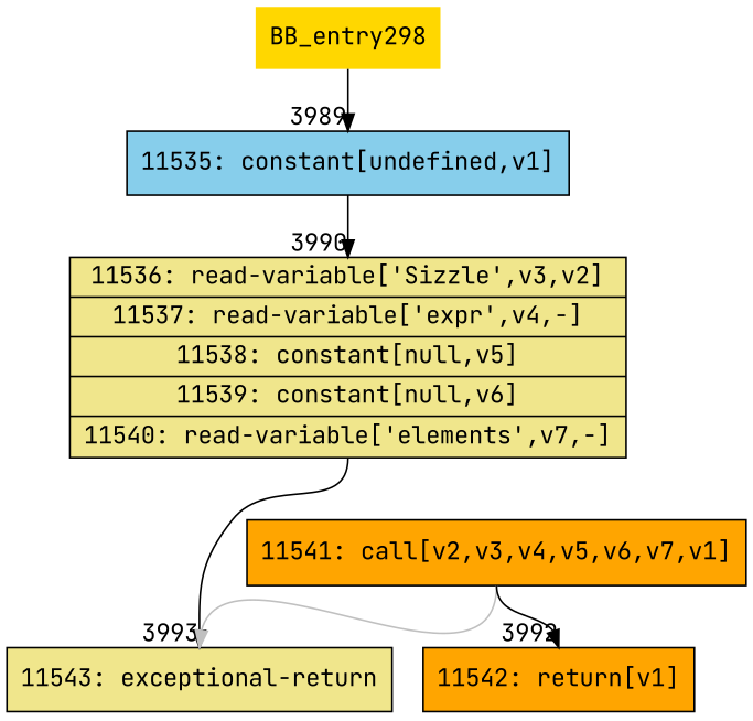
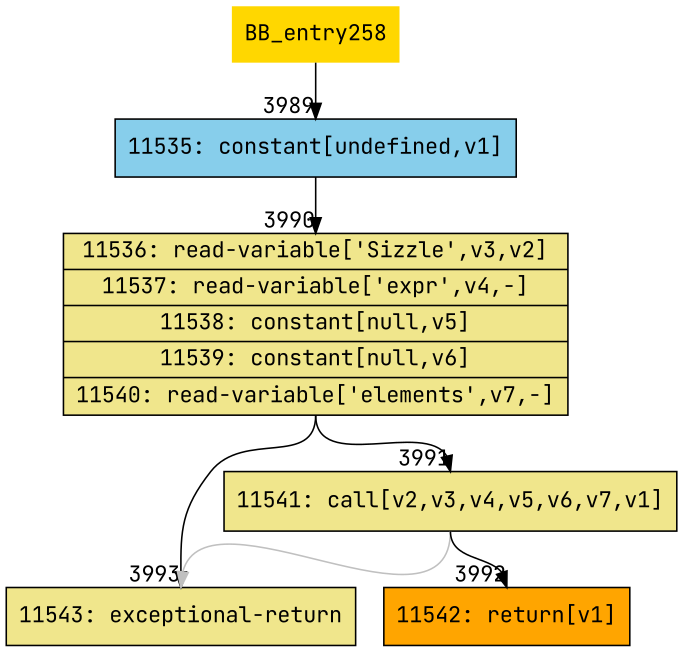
  digraph {
    fontname="JetBrains Mono"
    rankdir=TD
    node [fillcolor=khaki fontname="JetBrains Mono" shape=record style=filled]
    edge [fontname="JetBrains Mono" headport=n tailport=s]
-   BB_entry258 [fillcolor=gold shape=none label=BB_entry298]
+   BB_entry258 [fillcolor=gold shape=none]
    n2 [fillcolor=skyblue label="{11535: constant[undefined,v1]}"]
    n3 [label="{11536: read-variable['Sizzle',v3,v2]|11537: read-variable['expr',v4,-]|11538: constant[null,v5]|11539: constant[null,v6]|11540: read-variable['elements',v7,-]}"]
-   n4 [fillcolor=orange label="{11541: call[v2,v3,v4,v5,v6,v7,v1]}"]
+   n4 [label="{11541: call[v2,v3,v4,v5,v6,v7,v1]}"]
    n5 [label="{11543: exceptional-return}"]
    n6 [fillcolor=orange label="{11542: return[v1]}"]
    BB_entry258 -> n2 [headlabel="    3989"]
    n2 -> n3 [headlabel="      3990"]
+   n3 -> n4 [headlabel="      3991"]
    n3 -> n5 [color=black headlabel="      3993"]
    n4 -> n5 [color=gray]
    n4 -> n6 [headlabel="      3992"]
  }
